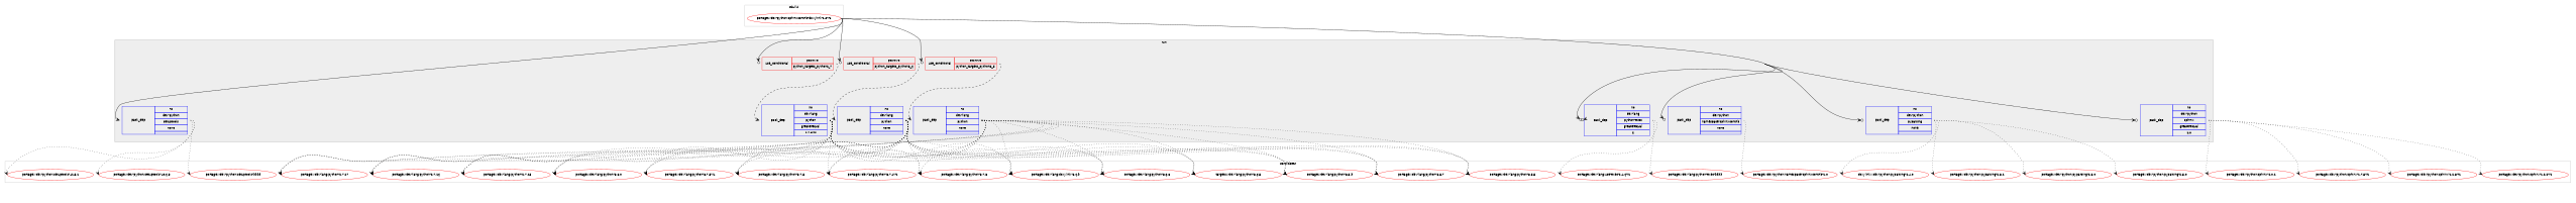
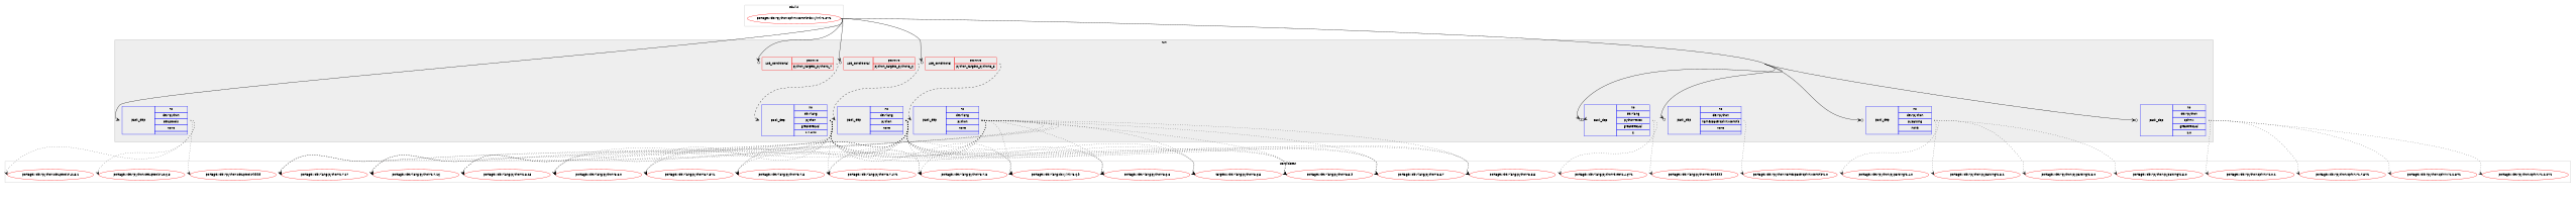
  digraph {
    compound=true
    concentrate=true
    fontname=Helvetica
    fontsize=10
    newrank=true
    rankdir=TB
    ranksep=1.5
    node [color=red fontname=Helvetica fontsize=10]
    edge [arrowhead=vee headport=w style=dotted tailport=e weight=100]
    n1 [label="portage://dev-python/sphinxcontrib-doxylink-1.3-r1" width=4]
    n2 [color=blue label=<<TABLE BORDER="0" CELLBORDER="1" CELLSPACING="0" CELLPADDING="4" WIDTH="220"><TR><TD ROWSPAN="6" CELLPADDING="30">pack_dep</TD></TR><TR><TD WIDTH="110">no</TD></TR><TR><TD>dev-python</TD></TR><TR><TD>setuptools</TD></TR><TR><TD>none</TD></TR><TR><TD></TD></TR></TABLE>> shape=none]
    n3 [color=blue label=<<TABLE BORDER="0" CELLBORDER="1" CELLSPACING="0" CELLPADDING="4" WIDTH="220"><TR><TD ROWSPAN="6" CELLPADDING="30">pack_dep</TD></TR><TR><TD WIDTH="110">no</TD></TR><TR><TD>dev-lang</TD></TR><TR><TD>python</TD></TR><TR><TD>greaterequal</TD></TR><TR><TD>2.7.5-r2</TD></TR></TABLE>> shape=none]
    n4 [label=<<TABLE BORDER="0" CELLBORDER="1" CELLSPACING="0" CELLPADDING="4"><TR><TD ROWSPAN="3" CELLPADDING="10">use_conditional</TD></TR><TR><TD>positive</TD></TR><TR><TD>python_targets_python2_7</TD></TR></TABLE>> shape=none]
    n5 [color=blue label=<<TABLE BORDER="0" CELLBORDER="1" CELLSPACING="0" CELLPADDING="4" WIDTH="220"><TR><TD ROWSPAN="6" CELLPADDING="30">pack_dep</TD></TR><TR><TD WIDTH="110">no</TD></TR><TR><TD>dev-lang</TD></TR><TR><TD>python</TD></TR><TR><TD>none</TD></TR><TR><TD></TD></TR></TABLE>> shape=none]
    n6 [label=<<TABLE BORDER="0" CELLBORDER="1" CELLSPACING="0" CELLPADDING="4"><TR><TD ROWSPAN="3" CELLPADDING="10">use_conditional</TD></TR><TR><TD>positive</TD></TR><TR><TD>python_targets_python3_5</TD></TR></TABLE>> shape=none]
    n7 [color=blue label=<<TABLE BORDER="0" CELLBORDER="1" CELLSPACING="0" CELLPADDING="4" WIDTH="220"><TR><TD ROWSPAN="6" CELLPADDING="30">pack_dep</TD></TR><TR><TD WIDTH="110">no</TD></TR><TR><TD>dev-lang</TD></TR><TR><TD>python</TD></TR><TR><TD>none</TD></TR><TR><TD></TD></TR></TABLE>> shape=none]
    n8 [label=<<TABLE BORDER="0" CELLBORDER="1" CELLSPACING="0" CELLPADDING="4"><TR><TD ROWSPAN="3" CELLPADDING="10">use_conditional</TD></TR><TR><TD>positive</TD></TR><TR><TD>python_targets_python3_6</TD></TR></TABLE>> shape=none]
    n9 [color=blue label=<<TABLE BORDER="0" CELLBORDER="1" CELLSPACING="0" CELLPADDING="4" WIDTH="220"><TR><TD ROWSPAN="6" CELLPADDING="30">pack_dep</TD></TR><TR><TD WIDTH="110">no</TD></TR><TR><TD>dev-lang</TD></TR><TR><TD>python-exec</TD></TR><TR><TD>greaterequal</TD></TR><TR><TD>2</TD></TR></TABLE>> shape=none]
    n10 [color=blue label=<<TABLE BORDER="0" CELLBORDER="1" CELLSPACING="0" CELLPADDING="4" WIDTH="220"><TR><TD ROWSPAN="6" CELLPADDING="30">pack_dep</TD></TR><TR><TD WIDTH="110">no</TD></TR><TR><TD>dev-python</TD></TR><TR><TD>namespace-sphinxcontrib</TD></TR><TR><TD>none</TD></TR><TR><TD></TD></TR></TABLE>> shape=none]
    n11 [color=blue label=<<TABLE BORDER="0" CELLBORDER="1" CELLSPACING="0" CELLPADDING="4" WIDTH="220"><TR><TD ROWSPAN="6" CELLPADDING="30">pack_dep</TD></TR><TR><TD WIDTH="110">no</TD></TR><TR><TD>dev-python</TD></TR><TR><TD>pyparsing</TD></TR><TR><TD>none</TD></TR><TR><TD></TD></TR></TABLE>> shape=none]
    n12 [color=blue label=<<TABLE BORDER="0" CELLBORDER="1" CELLSPACING="0" CELLPADDING="4" WIDTH="220"><TR><TD ROWSPAN="6" CELLPADDING="30">pack_dep</TD></TR><TR><TD WIDTH="110">no</TD></TR><TR><TD>dev-python</TD></TR><TR><TD>sphinx</TD></TR><TR><TD>greaterequal</TD></TR><TR><TD>1.0</TD></TR></TABLE>> shape=none]
    n13 [label="portage://dev-python/setuptools-40.6.3" width=4]
    n14 [label="portage://dev-python/setuptools-41.5.1" width=4]
    n15 [label="portage://dev-python/setuptools-9999" width=4]
-   n16 [label="portage://dev-lang/python-2.7.15" width=4]
+   n16 [label="portage://dev-lang/python-2.3.15" width=4]
    n17 [label="portage://dev-lang/python-2.7.16" width=4]
    n18 [label="portage://dev-lang/python-2.7.17" width=4]
    n19 [label="portage://dev-lang/python-3.5.5" width=4]
    n20 [label="portage://dev-lang/python-3.5.7" width=4]
    n21 [label="portage://dev-lang/python-3.5.9" width=4]
    n22 [label="targets://dev-lang/python-3.6.5" width=4]
    n23 [label="portage://dev-lang/python-3.6.8" width=4]
    n24 [label="portage://dev-lang/doxylink-3.6.9" width=4]
    n25 [label="portage://dev-lang/python-3.7.3" width=4]
    n26 [label="portage://dev-lang/python-3.7.4-r1" width=4]
    n27 [label="portage://dev-lang/python-3.7.5" width=4]
    n28 [label="portage://dev-lang/python-3.7.5-r4" width=4]
    n29 [label="portage://dev-lang/python-3.8.0" width=4]
-   n30 [label="portage://dev-lang/use-exec-2.4.6-r1" width=4]
+   n30 [label="portage://dev-lang/python-exec-2.4.6-r1" width=4]
    n31 [label="portage://dev-lang/python-exec-9999" width=4]
    n32 [label="portage://dev-python/namespace-sphinxcontrib-1.0" width=4]
    n33 [label="portage://dev-python/pyparsing-2.5.0" width=4]
    n34 [label="portage://dev-python/pyparsing-2.3.0" width=4]
    n35 [label="portage://dev-python/pyparsing-2.3.1" width=4]
-   n36 [label="doxylink://dev-python/pyparsing-2.4.0" width=4]
+   n36 [label="portage://dev-python/pyparsing-2.4.0" width=4]
    n37 [label="portage://dev-python/sphinx-1.2.2-r1" width=4]
    n38 [label="portage://dev-python/sphinx-1.2.3-r1" width=4]
    n39 [label="portage://dev-python/sphinx-1.7.5-r1" width=4]
    n40 [label="portage://dev-python/sphinx-2.0.1" width=4]
    subgraph cluster_1 {
      color=gray
      label=<<i>ebuild</i>>
      rank=same
      n1
    }
    subgraph cluster_2 {
      color=gray
      label=<<i>dependencies</i>>
      subgraph cluster_3 {
        color=gray
        fillcolor="#eeeeee"
        label=<<i>compile</i>>
        style=filled
        subgraph sub_4 {
          color=gray
          fillcolor="#eeeeee"
          label=<<i>compile</i>>
          style=filled
          n2
        }
      }
      subgraph cluster_5 {
        color=gray
        fillcolor="#eeeeee"
        label=<<i>compile and run</i>>
        style=filled
        subgraph sub_6 {
          color=gray
          fillcolor="#eeeeee"
          label=<<i>compile and run</i>>
          style=filled
          n4
          subgraph sub_7 {
            color=gray
            fillcolor="#eeeeee"
            label=<<i>compile and run</i>>
            style=filled
            n3
          }
        }
        subgraph sub_8 {
          color=gray
          fillcolor="#eeeeee"
          label=<<i>compile and run</i>>
          style=filled
          n6
          subgraph sub_9 {
            color=gray
            fillcolor="#eeeeee"
            label=<<i>compile and run</i>>
            style=filled
            n5
          }
        }
        subgraph sub_10 {
          color=gray
          fillcolor="#eeeeee"
          label=<<i>compile and run</i>>
          style=filled
          n8
          subgraph sub_11 {
            color=gray
            fillcolor="#eeeeee"
            label=<<i>compile and run</i>>
            style=filled
            n7
          }
        }
        subgraph sub_12 {
          color=gray
          fillcolor="#eeeeee"
          label=<<i>compile and run</i>>
          style=filled
          n9
        }
        subgraph sub_13 {
          color=gray
          fillcolor="#eeeeee"
          label=<<i>compile and run</i>>
          style=filled
          n10
        }
        subgraph sub_14 {
          color=gray
          fillcolor="#eeeeee"
          label=<<i>compile and run</i>>
          style=filled
          n11
        }
        subgraph sub_15 {
          color=gray
          fillcolor="#eeeeee"
          label=<<i>compile and run</i>>
          style=filled
          n12
        }
      }
      subgraph cluster_16 {
        color=gray
        fillcolor="#eeeeee"
        label=<<i>run</i>>
        style=filled
      }
    }
    subgraph cluster_17 {
      color=gray
      label=<<i>candidates</i>>
      rank=same
      subgraph sub_18 {
        color=black
        label=<<i>candidates</i>>
        nodesep=1
        rank=same
        n13
        n14
        n15
      }
      subgraph sub_19 {
        color=black
        label=<<i>candidates</i>>
        nodesep=1
        rank=same
        n16
        n17
        n18
        n19
        n20
        n21
        n22
        n23
        n24
        n25
        n26
        n27
        n28
        n29
      }
      subgraph sub_20 {
        color=black
        label=<<i>candidates</i>>
        nodesep=1
        rank=same
        n16
        n17
        n18
        n19
        n20
        n21
        n22
        n23
        n24
        n25
        n26
        n27
        n28
        n29
      }
      subgraph sub_21 {
        color=black
        label=<<i>candidates</i>>
        nodesep=1
        rank=same
        n16
        n17
        n18
        n19
        n20
        n21
        n22
        n23
        n24
        n25
        n26
        n27
        n28
        n29
      }
      subgraph sub_22 {
        color=black
        label=<<i>candidates</i>>
        nodesep=1
        rank=same
        n30
        n31
      }
      subgraph sub_23 {
        color=black
        label=<<i>candidates</i>>
        nodesep=1
        rank=same
        n32
      }
      subgraph sub_24 {
        color=black
        label=<<i>candidates</i>>
        nodesep=1
        rank=same
        n33
        n34
        n35
        n36
      }
      subgraph sub_25 {
        color=black
        label=<<i>candidates</i>>
        nodesep=1
        rank=same
        n37
        n38
        n39
        n40
      }
    }
    n1 -> n2 [style=solid weight=20]
    n1 -> n4 [arrowhead=odotvee style=solid weight=20]
    n1 -> n6 [arrowhead=odotvee style=solid weight=20]
    n1 -> n8 [arrowhead=odotvee style=solid weight=20]
    n1 -> n9 [arrowhead=odotvee style=solid weight=20]
    n1 -> n10 [arrowhead=odotvee style=solid weight=20]
    n1 -> n11 [arrowhead=odotvee style=solid weight=20]
    n1 -> n12 [arrowhead=odotvee style=solid weight=20]
    n2 -> n13
    n2 -> n14
    n2 -> n15
    n3 -> n16
    n3 -> n17
    n3 -> n18
    n3 -> n19
    n3 -> n20
    n3 -> n21
    n3 -> n22
    n3 -> n23
    n3 -> n24
    n3 -> n25
    n3 -> n26
    n3 -> n27
    n3 -> n28
    n3 -> n29
    n4 -> n3 [style=dashed weight=20]
    n5 -> n16
    n5 -> n17
    n5 -> n18
    n5 -> n19
    n5 -> n20
    n5 -> n21
    n5 -> n22
    n5 -> n23
    n5 -> n24
    n5 -> n25
    n5 -> n26
    n5 -> n27
    n5 -> n28
    n5 -> n29
    n6 -> n5 [style=dashed weight=20]
    n7 -> n16
    n7 -> n17
    n7 -> n18
    n7 -> n19
    n7 -> n20
    n7 -> n21
    n7 -> n22
    n7 -> n23
    n7 -> n24
    n7 -> n25
    n7 -> n26
    n7 -> n27
    n7 -> n28
    n7 -> n29
    n8 -> n7 [style=dashed weight=20]
    n9 -> n30
    n9 -> n31
    n10 -> n32
    n11 -> n33
    n11 -> n34
    n11 -> n35
    n11 -> n36
    n12 -> n37
    n12 -> n38
    n12 -> n39
    n12 -> n40
  }
